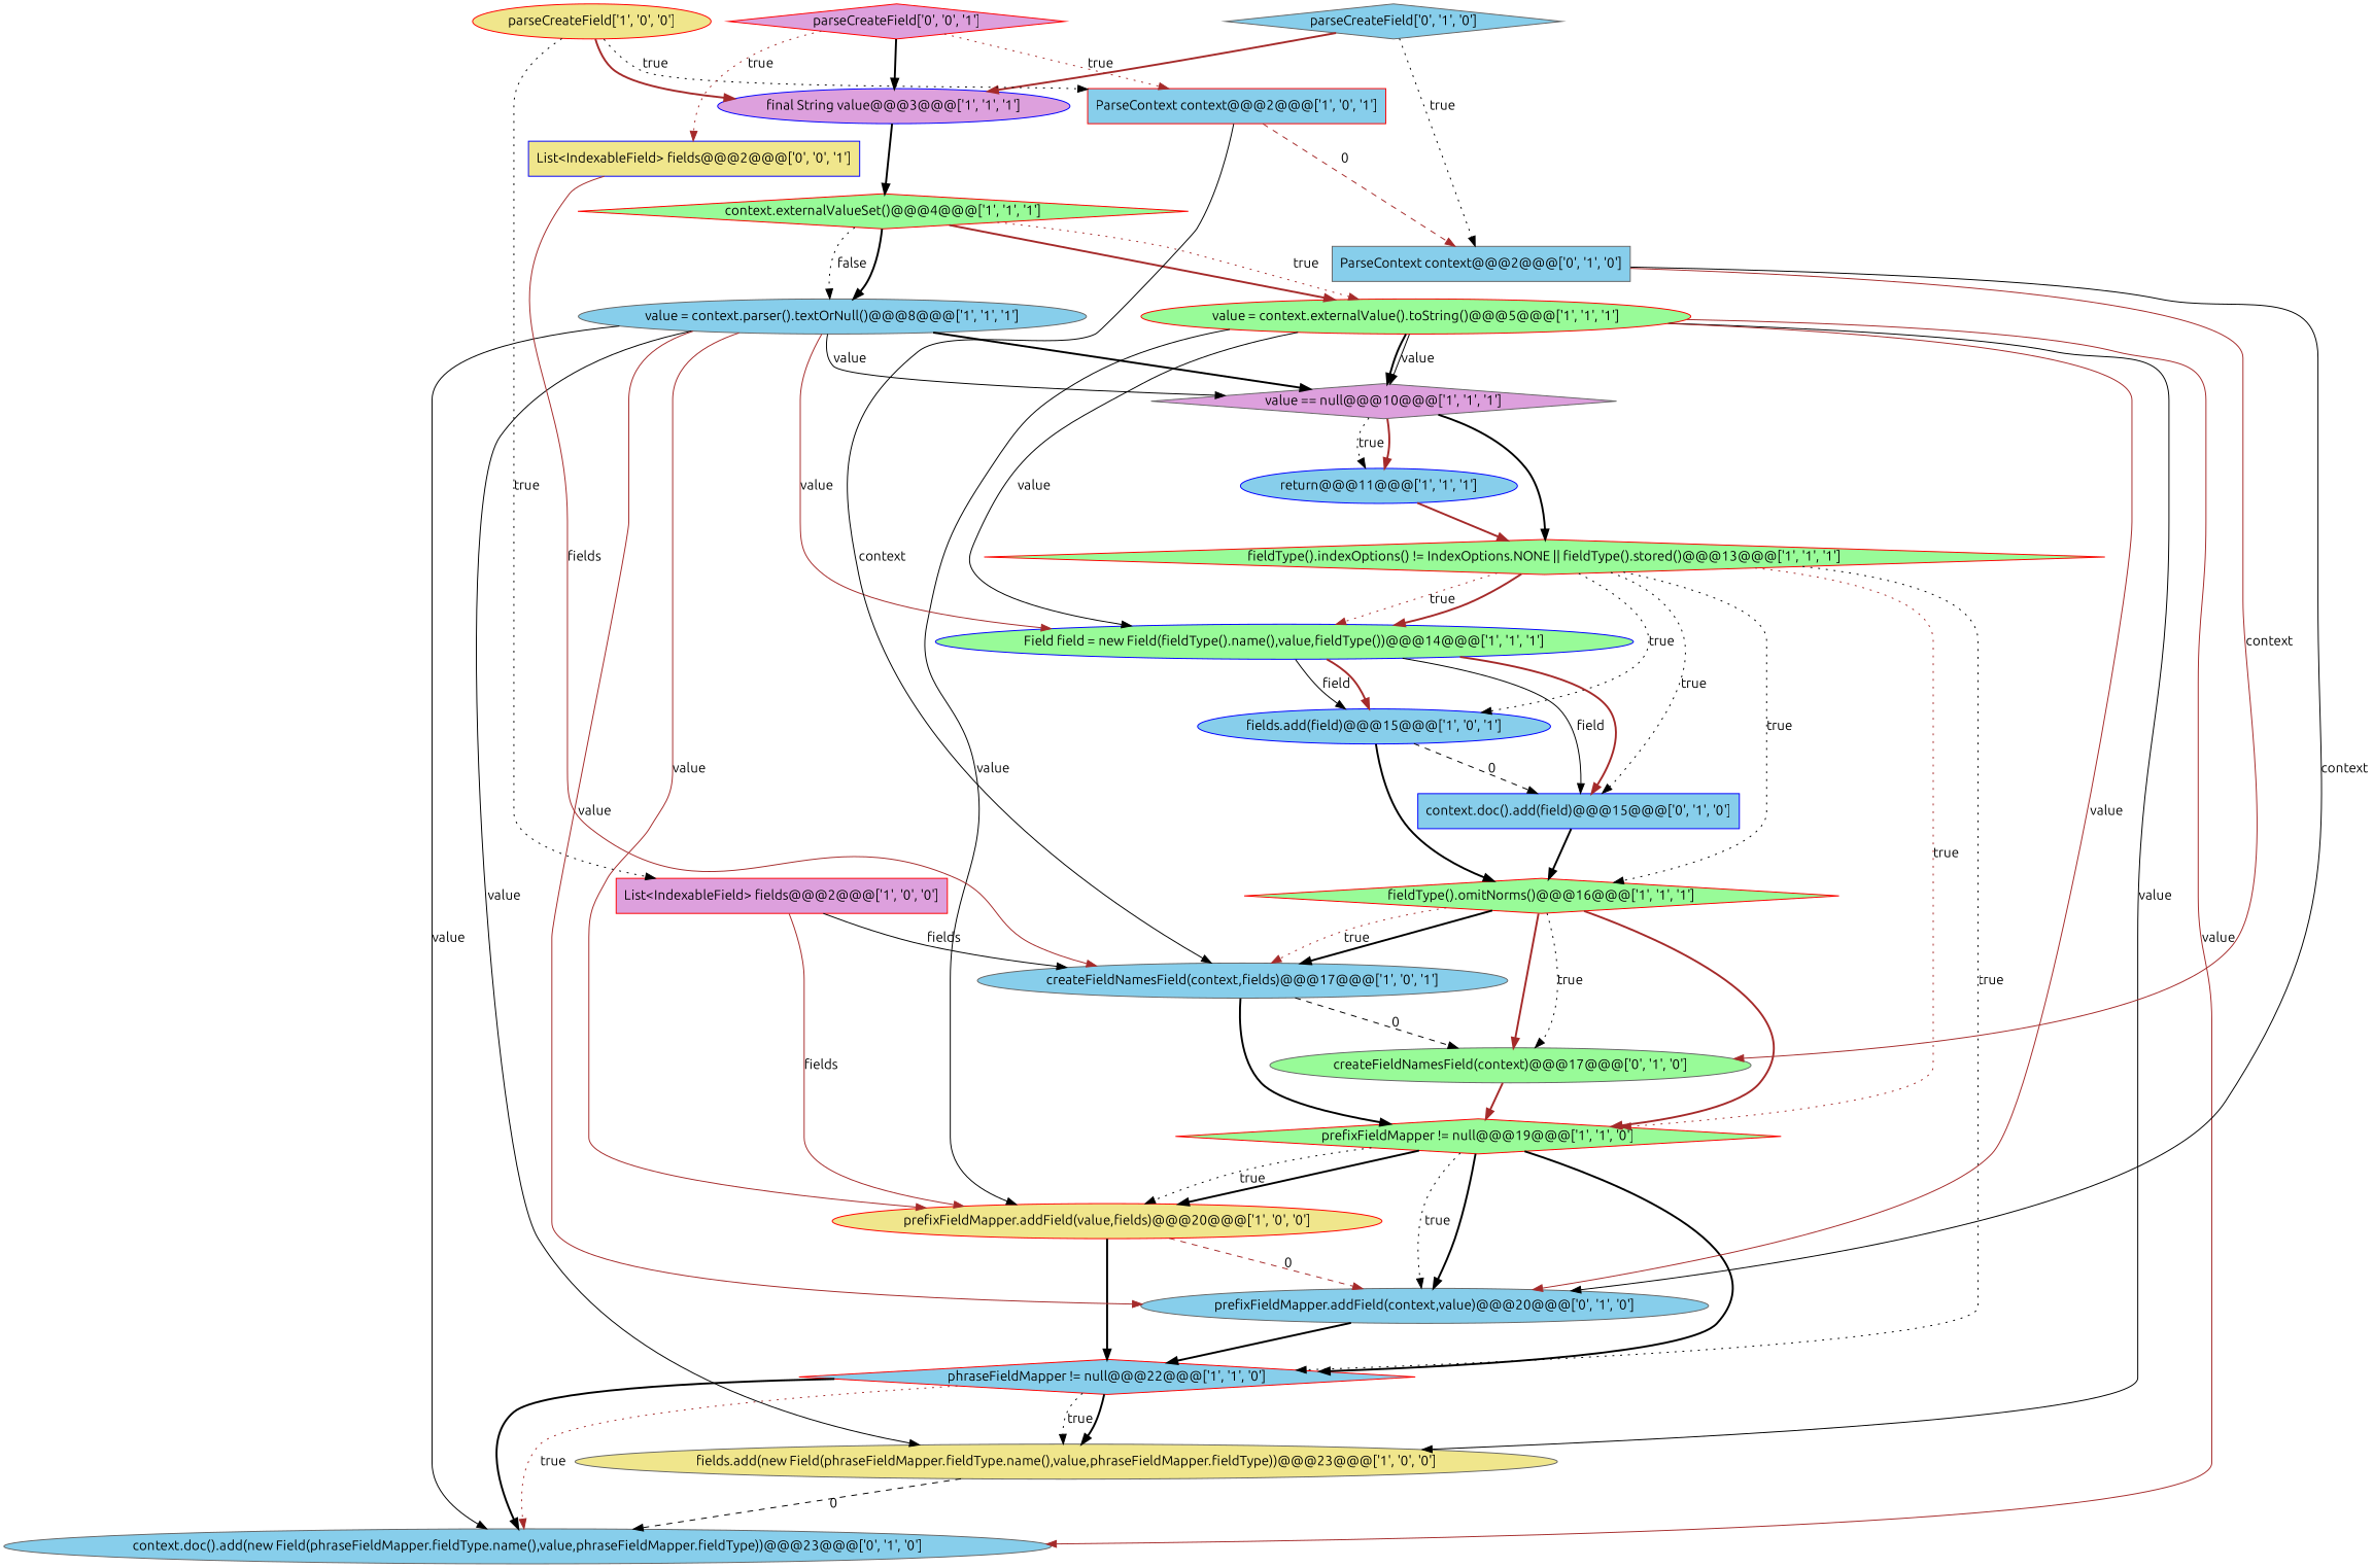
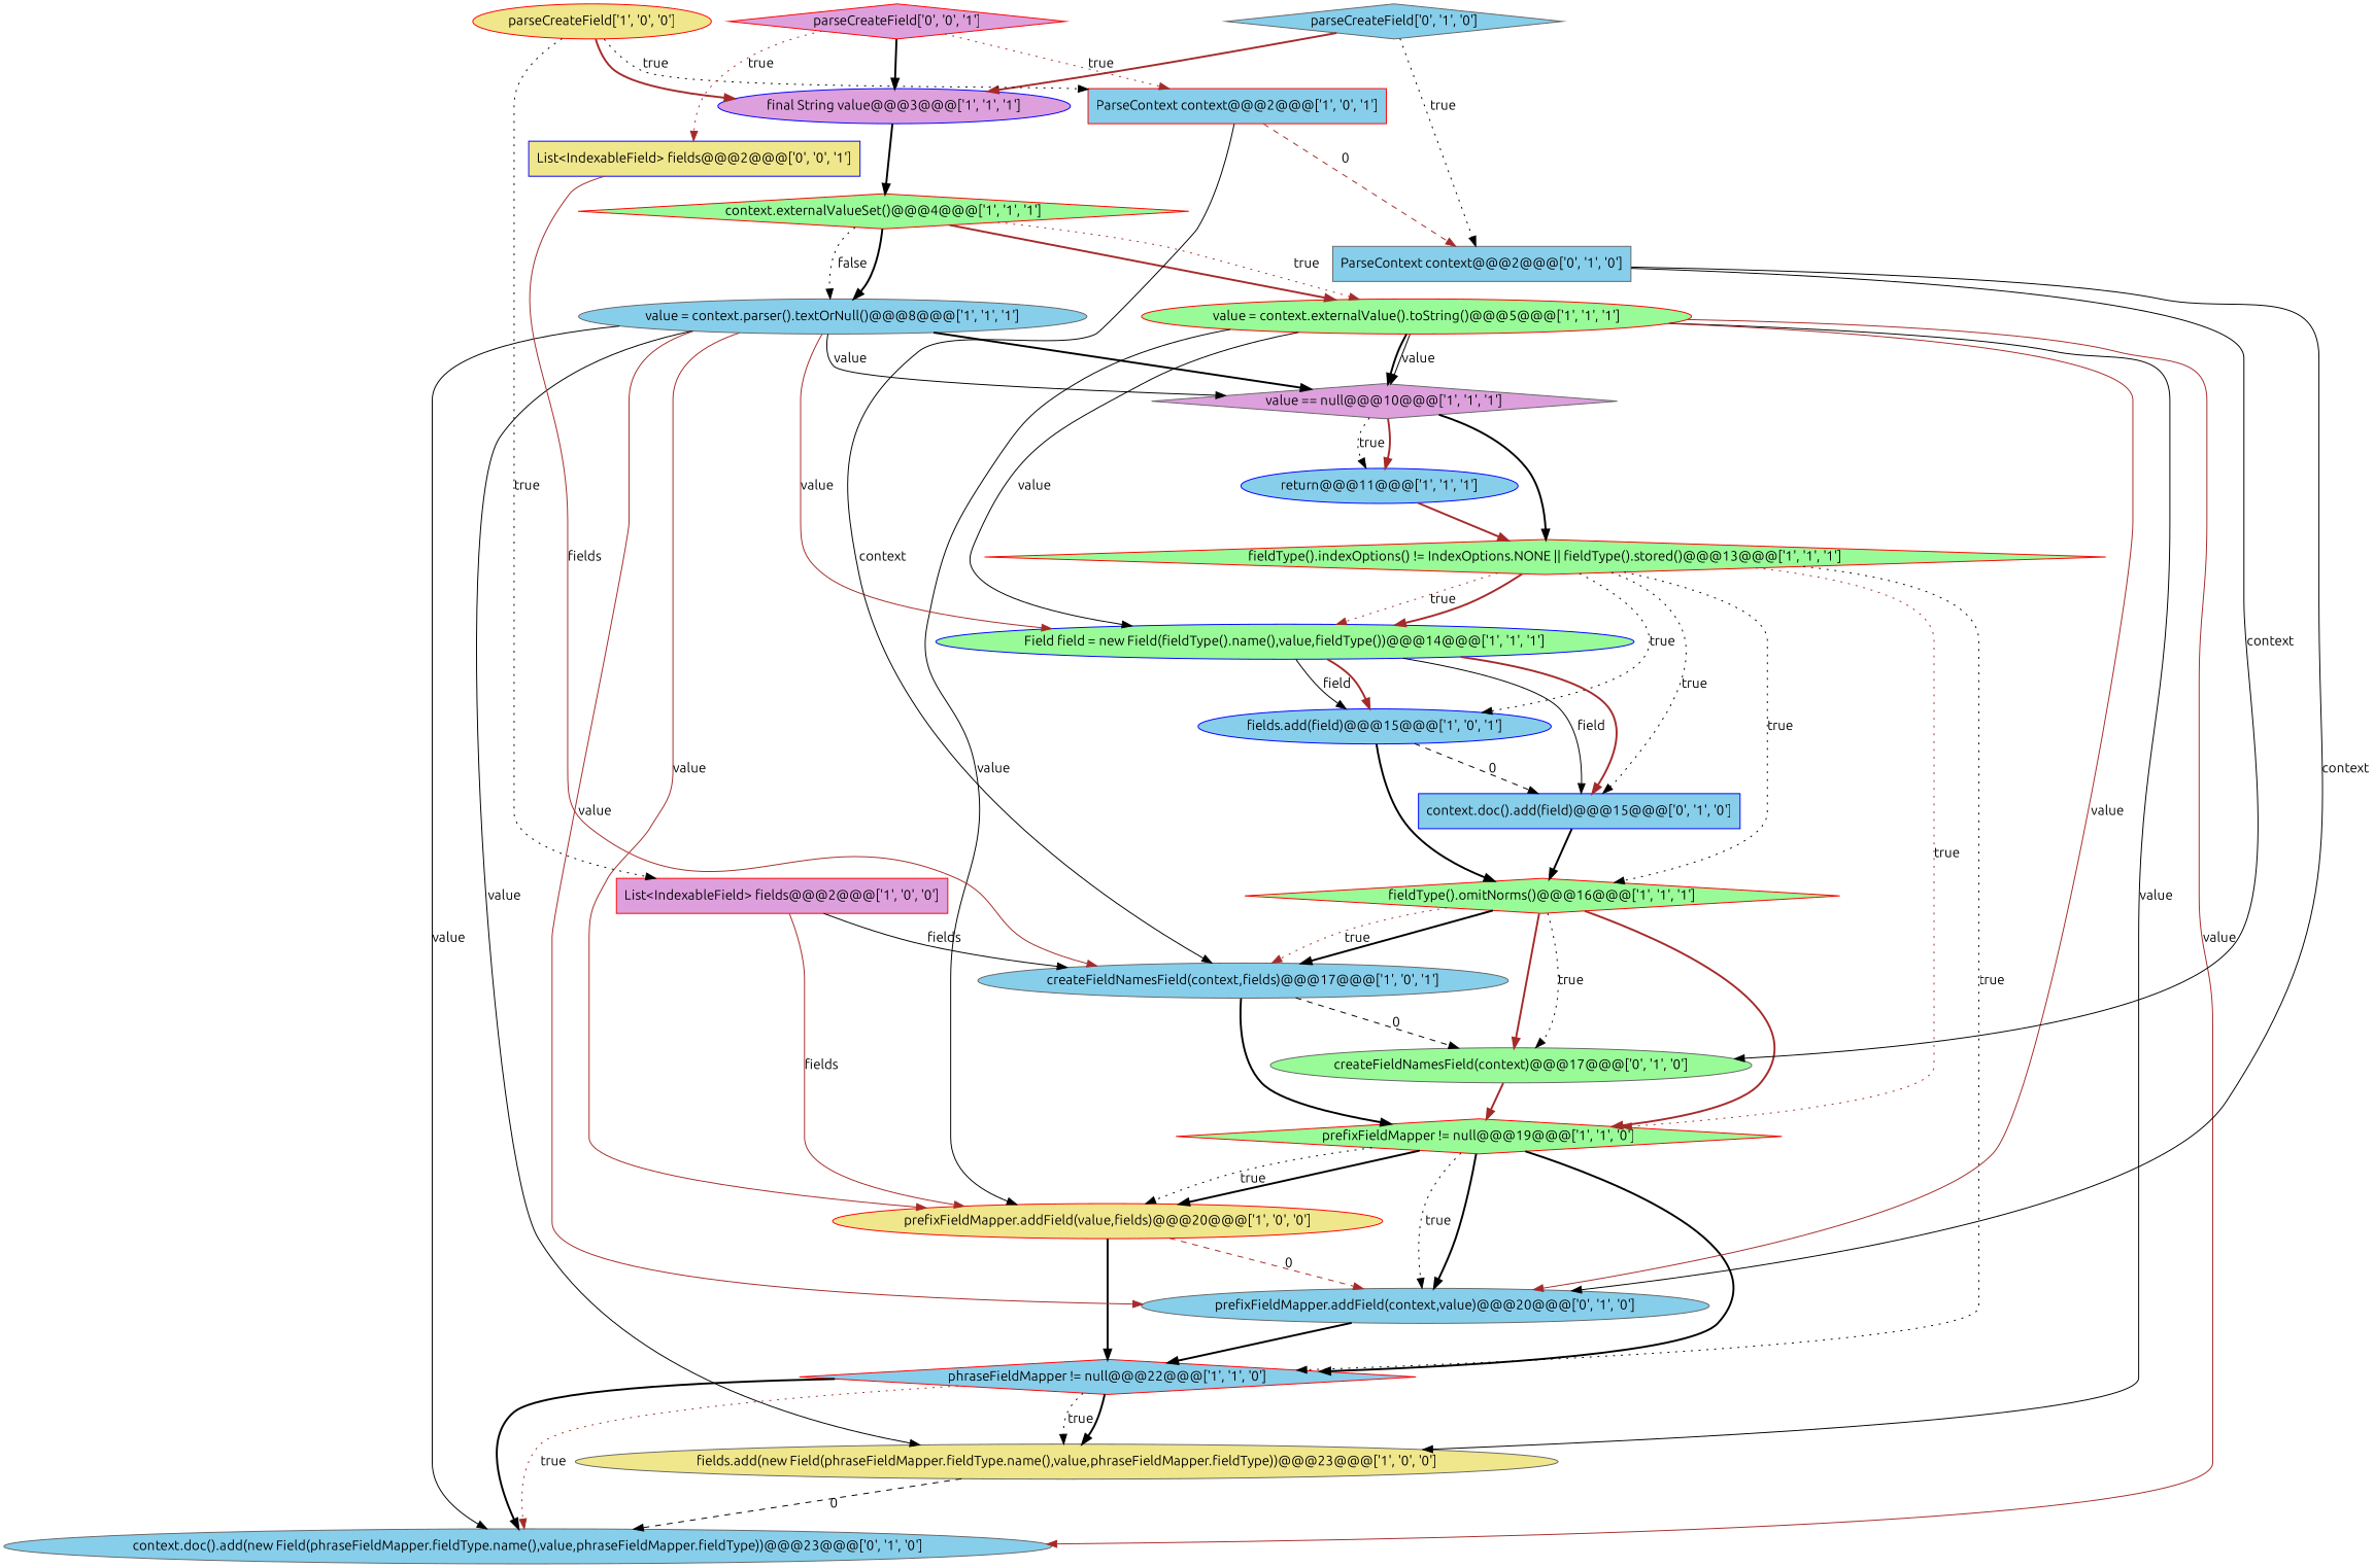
  digraph {
    fontname=Ubuntu
    node [color=red fillcolor=skyblue fontname=Ubuntu shape=ellipse style=filled]
    edge [color=black fontname=Ubuntu style=bold]
    n1 [label="phraseFieldMapper != null@@@22@@@['1', '1', '0']" shape=diamond]
    n2 [color=gray40 fillcolor=khaki label="fields.add(new Field(phraseFieldMapper.fieldType.name(),value,phraseFieldMapper.fieldType))@@@23@@@['1', '0', '0']"]
    n3 [color=gray40 label="context.doc().add(new Field(phraseFieldMapper.fieldType.name(),value,phraseFieldMapper.fieldType))@@@23@@@['0', '1', '0']"]
    n4 [color=blue label="return@@@11@@@['1', '1', '1']"]
    n5 [fillcolor=palegreen label="fieldType().indexOptions() != IndexOptions.NONE || fieldType().stored()@@@13@@@['1', '1', '1']" shape=diamond]
    n6 [color=blue fillcolor=palegreen label="Field field = new Field(fieldType().name(),value,fieldType())@@@14@@@['1', '1', '1']"]
    n7 [color=blue label="context.doc().add(field)@@@15@@@['0', '1', '0']" shape=box]
    n8 [fillcolor=palegreen label="fieldType().omitNorms()@@@16@@@['1', '1', '1']" shape=diamond]
    n9 [fillcolor=palegreen label="prefixFieldMapper != null@@@19@@@['1', '1', '0']" shape=diamond]
    n10 [color=blue label="fields.add(field)@@@15@@@['1', '0', '1']"]
    n11 [fillcolor=palegreen label="value = context.externalValue().toString()@@@5@@@['1', '1', '1']"]
    n12 [color=gray40 fillcolor=plum label="value == null@@@10@@@['1', '1', '1']" shape=diamond]
    n13 [color=gray40 label="prefixFieldMapper.addField(context,value)@@@20@@@['0', '1', '0']"]
    n14 [fillcolor=khaki label="prefixFieldMapper.addField(value,fields)@@@20@@@['1', '0', '0']"]
    n15 [color=gray40 label="createFieldNamesField(context,fields)@@@17@@@['1', '0', '1']"]
    n16 [color=gray40 fillcolor=palegreen label="createFieldNamesField(context)@@@17@@@['0', '1', '0']"]
    n17 [color=gray40 label="value = context.parser().textOrNull()@@@8@@@['1', '1', '1']"]
    n18 [color=gray40 label="parseCreateField['0', '1', '0']" shape=diamond]
    n19 [color=blue fillcolor=plum label="final String value@@@3@@@['1', '1', '1']"]
    n20 [color=gray40 label="ParseContext context@@@2@@@['0', '1', '0']" shape=box]
    n21 [fillcolor=palegreen label="context.externalValueSet()@@@4@@@['1', '1', '1']" shape=diamond]
    n22 [fillcolor=khaki label="parseCreateField['1', '0', '0']"]
    n23 [label="ParseContext context@@@2@@@['1', '0', '1']" shape=box]
    n24 [fillcolor=plum label="List<IndexableField> fields@@@2@@@['1', '0', '0']" shape=box]
    n25 [fillcolor=plum label="parseCreateField['0', '0', '1']" shape=diamond]
    n26 [color=blue fillcolor=khaki label="List<IndexableField> fields@@@2@@@['0', '0', '1']" shape=box]
    n1 -> n2 [label=true style=dotted]
    n1 -> n2
    n1 -> n3
    n1 -> n3 [color=brown label=true style=dotted]
    n2 -> n3 [label=0 style=dashed]
    n4 -> n5 [color=brown]
    n5 -> n1 [label=true style=dotted]
    n5 -> n6 [color=brown label=true style=dotted]
    n5 -> n6 [color=brown]
    n5 -> n7 [label=true style=dotted]
    n5 -> n8 [label=true style=dotted]
    n5 -> n9 [color=brown label=true style=dotted]
    n5 -> n10 [label=true style=dotted]
    n6 -> n7 [label=field style=solid]
    n6 -> n7 [color=brown]
    n6 -> n10 [label=field style=solid]
    n6 -> n10 [color=brown]
    n7 -> n8
    n8 -> n9 [color=brown]
    n8 -> n15
    n8 -> n15 [color=brown label=true style=dotted]
    n8 -> n16 [label=true style=dotted]
    n8 -> n16 [color=brown]
    n9 -> n1
    n9 -> n13
    n9 -> n13 [label=true style=dotted]
    n9 -> n14
    n9 -> n14 [label=true style=dotted]
    n10 -> n7 [label=0 style=dashed]
    n10 -> n8
    n11 -> n2 [label=value style=solid]
    n11 -> n3 [color=brown label=value style=solid]
    n11 -> n6 [label=value style=solid]
    n11 -> n12
    n11 -> n12 [label=value style=solid]
    n11 -> n13 [color=brown label=value style=solid]
    n11 -> n14 [label=value style=solid]
    n12 -> n4 [color=brown]
    n12 -> n4 [label=true style=dotted]
    n12 -> n5
    n13 -> n1
    n14 -> n1
    n14 -> n13 [color=brown label=0 style=dashed]
    n15 -> n9
    n15 -> n16 [label=0 style=dashed]
    n16 -> n9 [color=brown]
    n17 -> n2 [label=value style=solid]
    n17 -> n3 [label=value style=solid]
    n17 -> n6 [color=brown label=value style=solid]
    n17 -> n12 [label=value style=solid]
    n17 -> n12
    n17 -> n13 [color=brown label=value style=solid]
    n17 -> n14 [color=brown label=value style=solid]
    n18 -> n19 [color=brown]
    n18 -> n20 [label=true style=dotted]
    n19 -> n21
    n20 -> n13 [label=context style=solid]
-   n20 -> n16 [color=brown label=context style=solid]
+   n20 -> n16 [label=context style=solid]
    n21 -> n11 [color=brown]
    n21 -> n11 [color=brown label=true style=dotted]
    n21 -> n17 [label=false style=dotted]
    n21 -> n17
    n22 -> n19 [color=brown]
    n22 -> n23 [label=true style=dotted]
    n22 -> n24 [label=true style=dotted]
    n23 -> n15 [label=context style=solid]
    n23 -> n20 [color=brown label=0 style=dashed]
    n24 -> n14 [color=brown label=fields style=solid]
    n24 -> n15 [label=fields style=solid]
    n25 -> n19
    n25 -> n23 [color=brown label=true style=dotted]
    n25 -> n26 [color=brown label=true style=dotted]
    n26 -> n15 [color=brown label=fields style=solid]
  }
